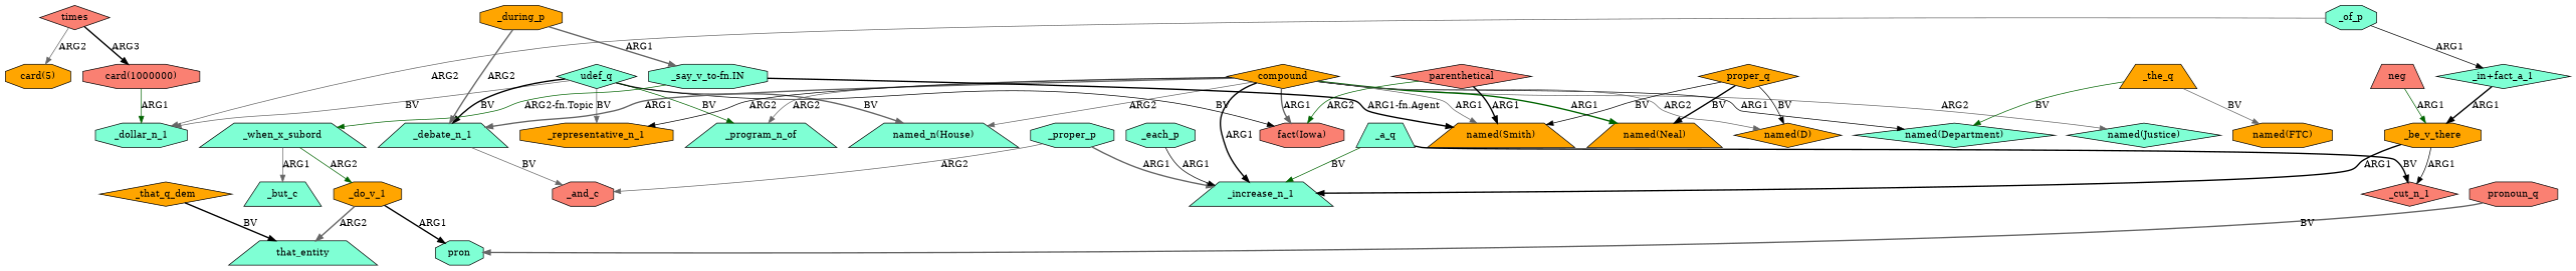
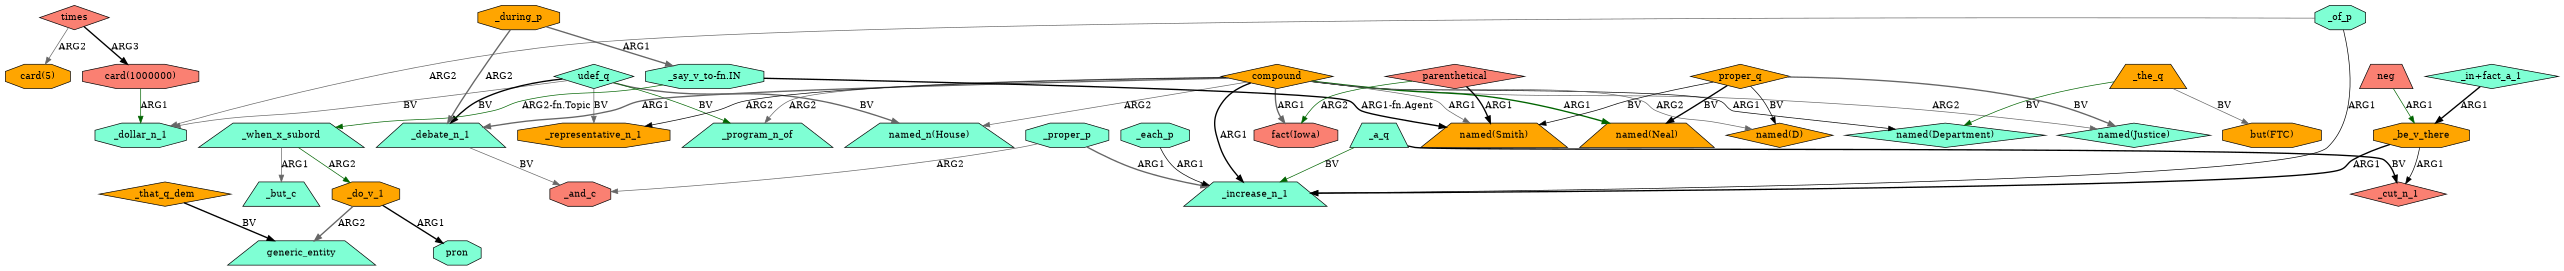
  digraph {
    node [fillcolor=aquamarine shape=octagon style=filled]
    edge [color=gray40 style=solid]
    times [fillcolor=salmon shape=diamond]
    "card(5)" [fillcolor=orange]
    "card(1000000)" [fillcolor=salmon]
    _dollar_n_1
    udef_q [shape=diamond]
    "named_n(House)" [shape=trapezium]
    _program_n_of [shape=trapezium]
    _debate_n_1 [shape=trapezium]
    n9 [fillcolor=salmon label="fact(Iowa)"]
    _representative_n_1 [fillcolor=orange]
    _and_c [fillcolor=salmon]
    compound [fillcolor=orange shape=diamond]
    _increase_n_1 [shape=trapezium]
    "named(Smith)" [fillcolor=orange shape=trapezium]
    "named(Justice)" [shape=diamond]
    "named(Neal)" [fillcolor=orange shape=trapezium]
    "named(Department)" [shape=diamond]
    "named(D)" [fillcolor=orange shape=diamond]
    _be_v_there [fillcolor=orange]
    _cut_n_1 [fillcolor=salmon shape=diamond]
    _a_q [shape=trapezium]
    _that_q_dem [fillcolor=orange shape=diamond]
-   generic_entity [shape=trapezium label=that_entity]
+   generic_entity [shape=trapezium]
    "_say_v_to-fn.IN"
    _when_x_subord [shape=trapezium]
    _do_v_1 [fillcolor=orange]
    _but_c [shape=trapezium]
    n28 [label=_proper_p]
    pron
    parenthetical [fillcolor=salmon shape=diamond]
    _the_q [fillcolor=orange shape=trapezium]
-   "named(FTC)" [fillcolor=orange]
+   "named(FTC)" [fillcolor=orange label="but(FTC)"]
    _during_p [fillcolor=orange]
    _each_p
-   pronoun_q [fillcolor=salmon]
    proper_q [fillcolor=orange shape=diamond]
    _of_p
    "_in+fact_a_1" [shape=diamond]
    neg [fillcolor=salmon shape=trapezium]
    times -> "card(5)" [label=ARG2]
    times -> "card(1000000)" [color=black label=ARG3 style=bold]
    "card(1000000)" -> _dollar_n_1 [color=darkgreen label=ARG1]
    udef_q -> _dollar_n_1 [label=BV]
    udef_q -> "named_n(House)" [label=BV style=bold]
    udef_q -> _program_n_of [color=darkgreen label=BV]
    udef_q -> _debate_n_1 [color=black label=BV style=bold]
-   udef_q -> n9 [color=black label=BV]
    udef_q -> _representative_n_1 [label=BV]
    _debate_n_1 -> _and_c [label=BV]
    compound -> "named_n(House)" [label=ARG2]
    compound -> _program_n_of [label=ARG2]
    compound -> _debate_n_1 [label=ARG1 style=bold]
    compound -> n9 [label=ARG1 style=bold]
    compound -> _representative_n_1 [color=black label=ARG2]
    compound -> _increase_n_1 [color=black label=ARG1 style=bold]
    compound -> "named(Smith)" [label=ARG1]
    compound -> "named(Justice)" [label=ARG2]
    compound -> "named(Neal)" [color=darkgreen label=ARG1 style=bold]
    compound -> "named(Department)" [color=black label=ARG1]
    compound -> "named(D)" [label=ARG2]
    _be_v_there -> _increase_n_1 [color=black label=ARG1 style=bold]
    _be_v_there -> _cut_n_1 [color=black label=ARG1]
    _a_q -> _increase_n_1 [color=darkgreen label=BV]
    _a_q -> _cut_n_1 [color=black label=BV style=bold]
    _that_q_dem -> generic_entity [color=black label=BV style=bold]
    "_say_v_to-fn.IN" -> "named(Smith)" [color=black label="ARG1-fn.Agent" style=bold]
    "_say_v_to-fn.IN" -> _when_x_subord [color=darkgreen label="ARG2-fn.Topic"]
    _when_x_subord -> _do_v_1 [color=darkgreen label=ARG2]
    _when_x_subord -> _but_c [label=ARG1]
    _do_v_1 -> generic_entity [label=ARG2 style=bold]
    _do_v_1 -> pron [color=black label=ARG1 style=bold]
    n28 -> _and_c [label=ARG2]
    n28 -> _increase_n_1 [label=ARG1 style=bold]
    parenthetical -> n9 [color=darkgreen label=ARG2]
    parenthetical -> "named(Smith)" [color=black label=ARG1 style=bold]
    _the_q -> "named(Department)" [color=darkgreen label=BV]
    _the_q -> "named(FTC)" [label=BV]
    _during_p -> _debate_n_1 [label=ARG2 style=bold]
    _during_p -> "_say_v_to-fn.IN" [label=ARG1 style=bold]
    _each_p -> _increase_n_1 [color=black label=ARG1]
-   pronoun_q -> pron [label=BV style=bold]
    proper_q -> "named(Smith)" [color=black label=BV]
+   proper_q -> "named(Justice)" [label=BV style=bold]
    proper_q -> "named(Neal)" [color=black label=BV style=bold]
    proper_q -> "named(D)" [color=black label=BV]
    _of_p -> _dollar_n_1 [label=ARG2]
-   _of_p -> "_in+fact_a_1" [color=black label=ARG1]
+   _of_p -> _increase_n_1 [color=black label=ARG1]
    "_in+fact_a_1" -> _be_v_there [color=black label=ARG1 style=bold]
    neg -> _be_v_there [color=darkgreen label=ARG1]
  }
